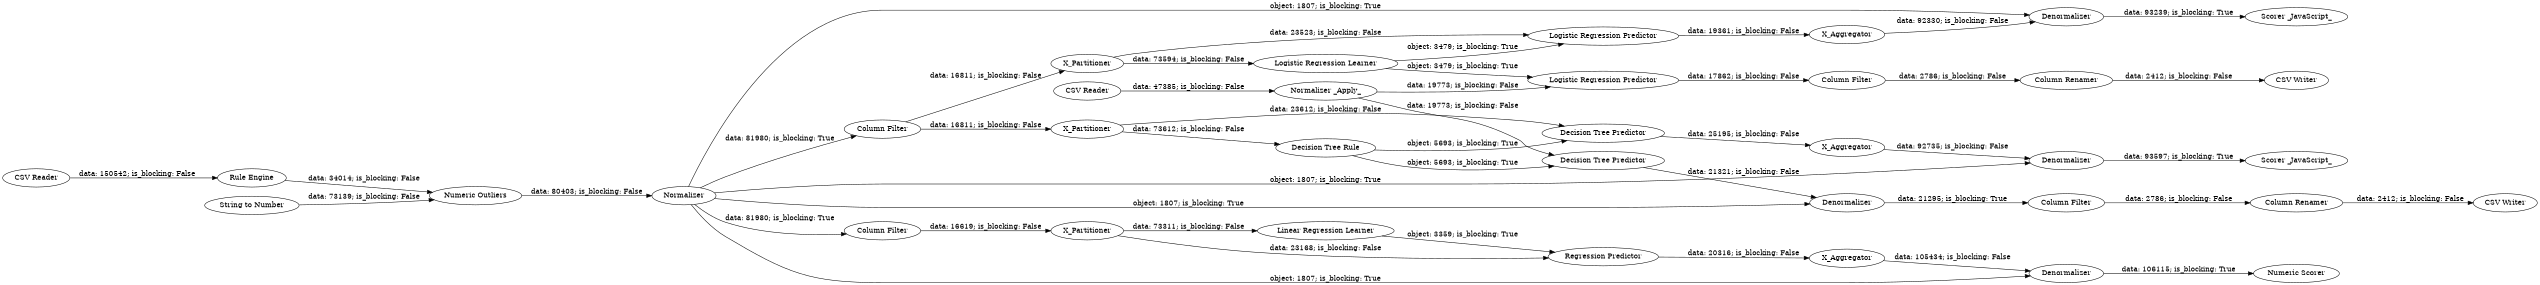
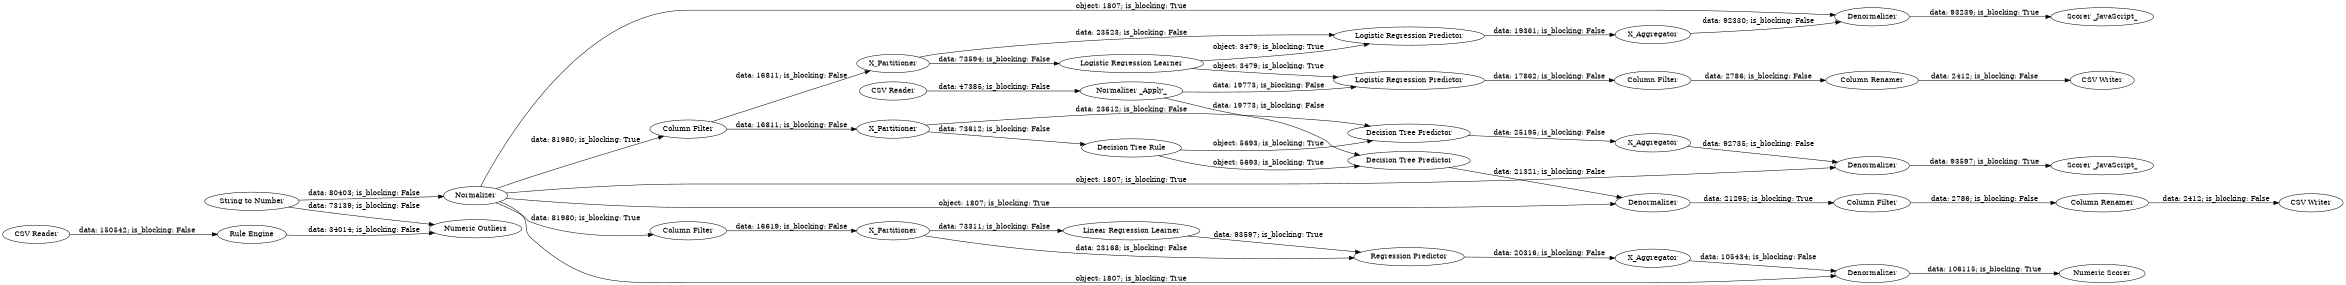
  digraph {
    rankdir=LR
    n1 [label=X_Aggregator]
    n2 [label=Denormalizer]
    n3 [label="Scorer _JavaScript_"]
    n4 [label="Logistic Regression Predictor"]
    n5 [label="Logistic Regression Predictor"]
    n6 [label="Column Filter"]
    n7 [label="Column Renamer"]
    n8 [label="Logistic Regression Learner"]
    n9 [label="CSV Writer"]
    n10 [label="CSV Reader"]
    n11 [label="Normalizer _Apply_"]
    n12 [label="Decision Tree Predictor"]
    n13 [label=Denormalizer]
    n14 [label="Column Filter"]
    n15 [label="Column Filter"]
    n16 [label=X_Partitioner]
    n17 [label=X_Partitioner]
    n18 [label="Decision Tree Rule"]
    n19 [label="Decision Tree Predictor"]
    n20 [label=X_Aggregator]
    n21 [label=Denormalizer]
    n22 [label="Numeric Scorer"]
    n23 [label="Scorer _JavaScript_"]
    n24 [label="CSV Reader"]
    n25 [label="Rule Engine"]
    n26 [label="Numeric Outliers"]
    n27 [label="Column Renamer"]
    n28 [label="CSV Writer"]
    n29 [label=Denormalizer]
    n30 [label="Column Filter"]
    n31 [label=X_Partitioner]
    n32 [label="Linear Regression Learner"]
    n33 [label="Regression Predictor"]
    n34 [label=X_Aggregator]
    n35 [label="String to Number"]
    n36 [label=Normalizer]
    n1 -> n2 [label="data: 92330; is_blocking: False"]
    n2 -> n3 [label="data: 93239; is_blocking: True"]
    n4 -> n1 [label="data: 19361; is_blocking: False"]
    n5 -> n6 [label="data: 17862; is_blocking: False"]
    n6 -> n7 [label="data: 2786; is_blocking: False"]
    n7 -> n9 [label="data: 2412; is_blocking: False"]
    n8 -> n4 [label="object: 3479; is_blocking: True"]
    n8 -> n5 [label="object: 3479; is_blocking: True"]
    n10 -> n11 [label="data: 47385; is_blocking: False"]
    n11 -> n5 [label="data: 19773; is_blocking: False"]
    n11 -> n12 [label="data: 19773; is_blocking: False"]
    n12 -> n13 [label="data: 21321; is_blocking: False"]
    n13 -> n14 [label="data: 21295; is_blocking: True"]
    n14 -> n27 [label="data: 2786; is_blocking: False"]
    n15 -> n16 [label="data: 16811; is_blocking: False"]
    n15 -> n17 [label="data: 16811; is_blocking: False"]
    n16 -> n18 [label="data: 73612; is_blocking: False"]
    n16 -> n19 [label="data: 23612; is_blocking: False"]
    n17 -> n4 [label="data: 23523; is_blocking: False"]
    n17 -> n8 [label="data: 73594; is_blocking: False"]
    n18 -> n12 [label="object: 5693; is_blocking: True"]
    n18 -> n19 [label="object: 5693; is_blocking: True"]
    n19 -> n34 [label="data: 25195; is_blocking: False"]
    n20 -> n21 [label="data: 105434; is_blocking: False"]
    n21 -> n22 [label="data: 106115; is_blocking: True"]
    n24 -> n25 [label="data: 150542; is_blocking: False"]
    n25 -> n26 [label="data: 34014; is_blocking: False"]
-   n26 -> n36 [label="data: 80403; is_blocking: False"]
+   n35 -> n36 [label="data: 80403; is_blocking: False"]
    n27 -> n28 [label="data: 2412; is_blocking: False"]
    n29 -> n23 [label="data: 93597; is_blocking: True"]
    n30 -> n31 [label="data: 16619; is_blocking: False"]
    n31 -> n32 [label="data: 73311; is_blocking: False"]
    n31 -> n33 [label="data: 23168; is_blocking: False"]
-   n32 -> n33 [label="object: 3359; is_blocking: True"]
+   n32 -> n33 [label="data: 93597; is_blocking: True"]
    n33 -> n20 [label="data: 20316; is_blocking: False"]
    n34 -> n29 [label="data: 92735; is_blocking: False"]
    n35 -> n26 [label="data: 73139; is_blocking: False"]
    n36 -> n2 [label="object: 1807; is_blocking: True"]
    n36 -> n13 [label="object: 1807; is_blocking: True"]
    n36 -> n15 [label="data: 81980; is_blocking: True"]
    n36 -> n21 [label="object: 1807; is_blocking: True"]
    n36 -> n29 [label="object: 1807; is_blocking: True"]
    n36 -> n30 [label="data: 81980; is_blocking: True"]
  }
